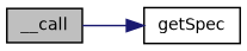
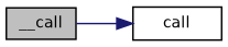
  digraph {
    rankdir=LR
    node [color=black fontname=Helvetica fontsize=10 shape=record style=filled]
    n1 [fillcolor=grey75 fontcolor=black height=0.2 label=__call width=0.4]
-   n2 [fillcolor=white height=0.2 label=getSpec width=0.4]
+   n2 [fillcolor=white height=0.2 label=call width=0.4]
    n1 -> n2 [color=midnightblue fontname=Helvetica fontsize=10 labelfontname=Helvetica labelfontsize=10 style=solid]
  }
